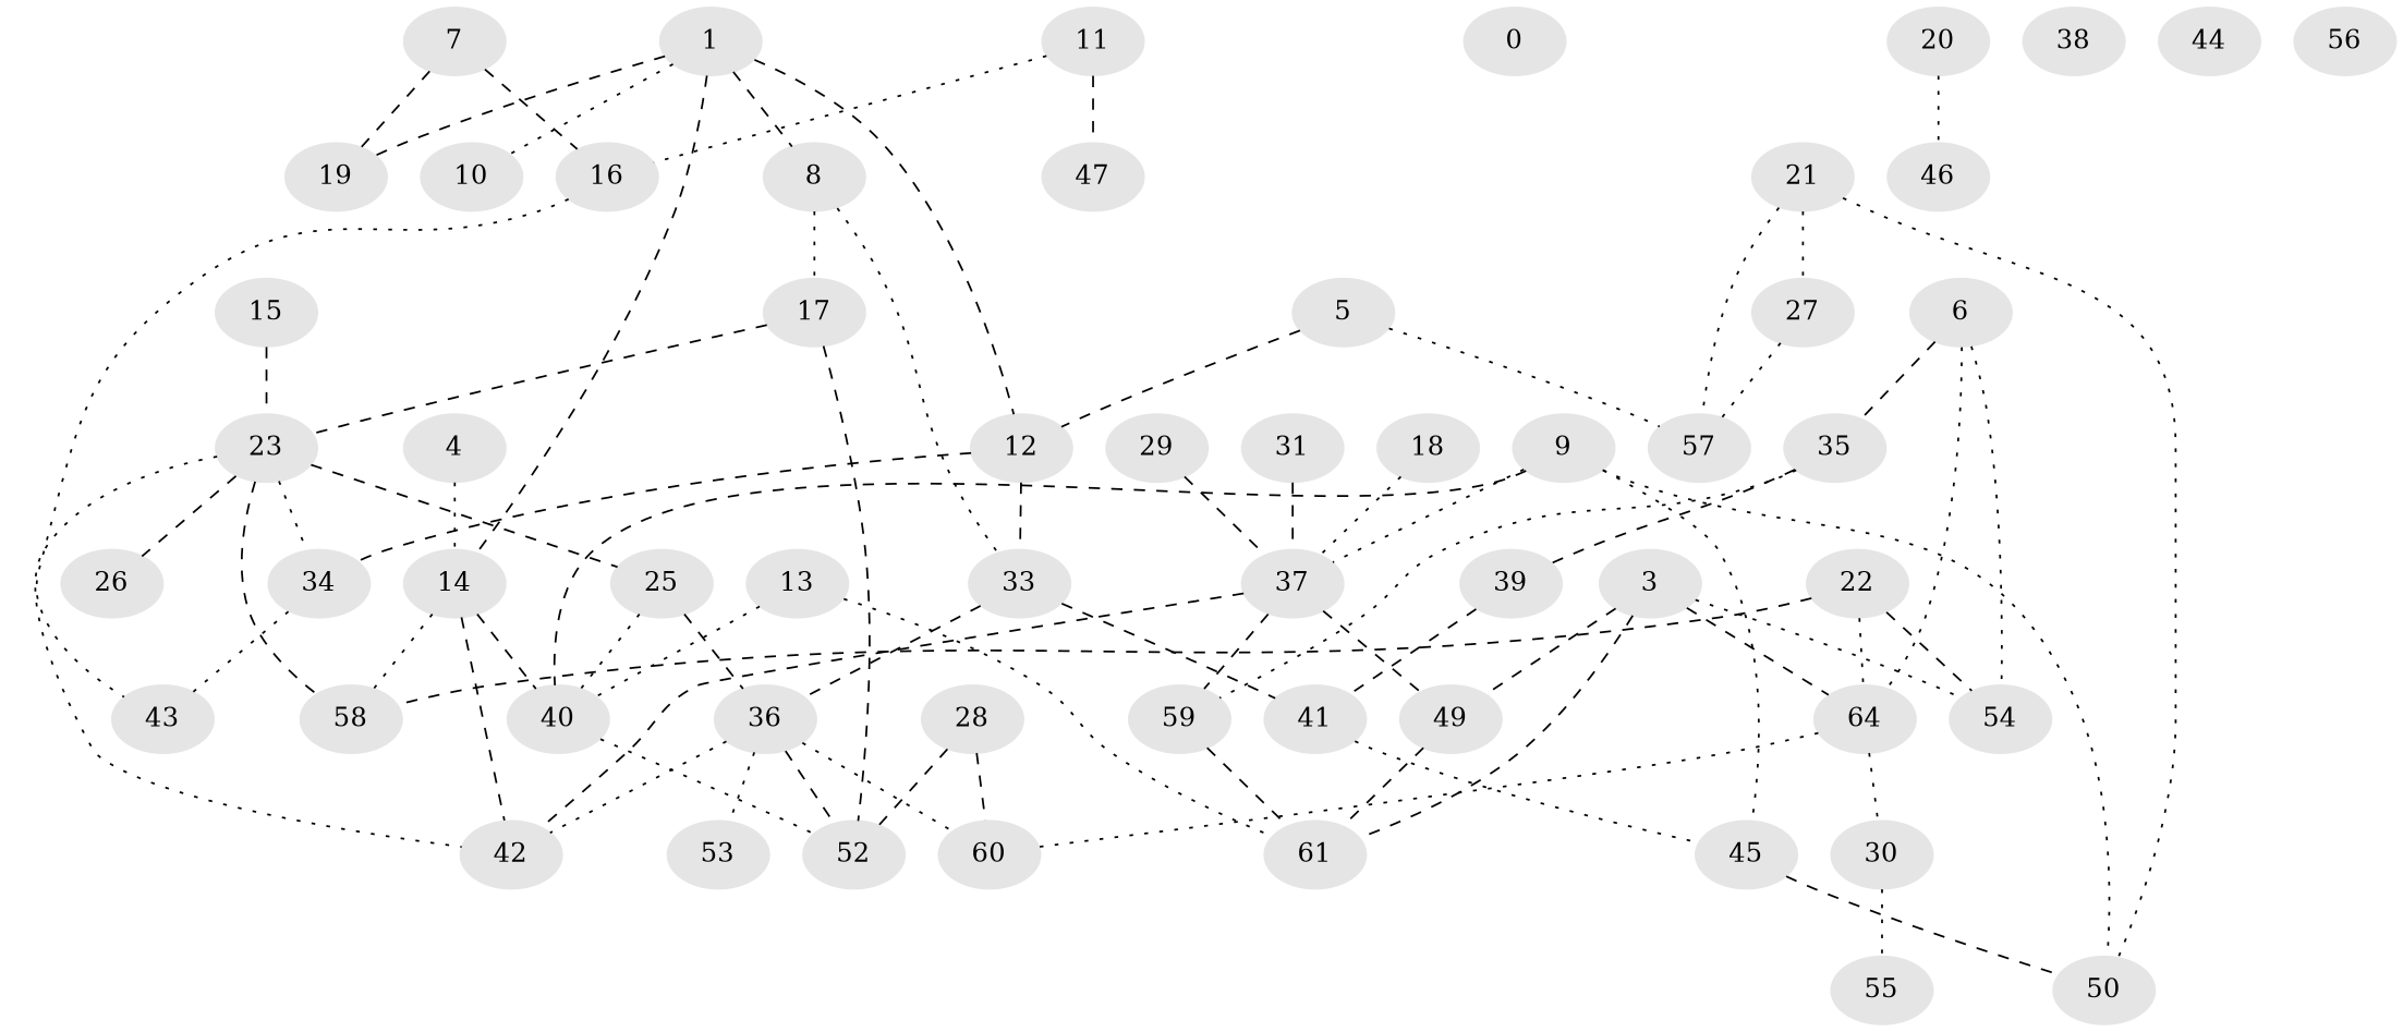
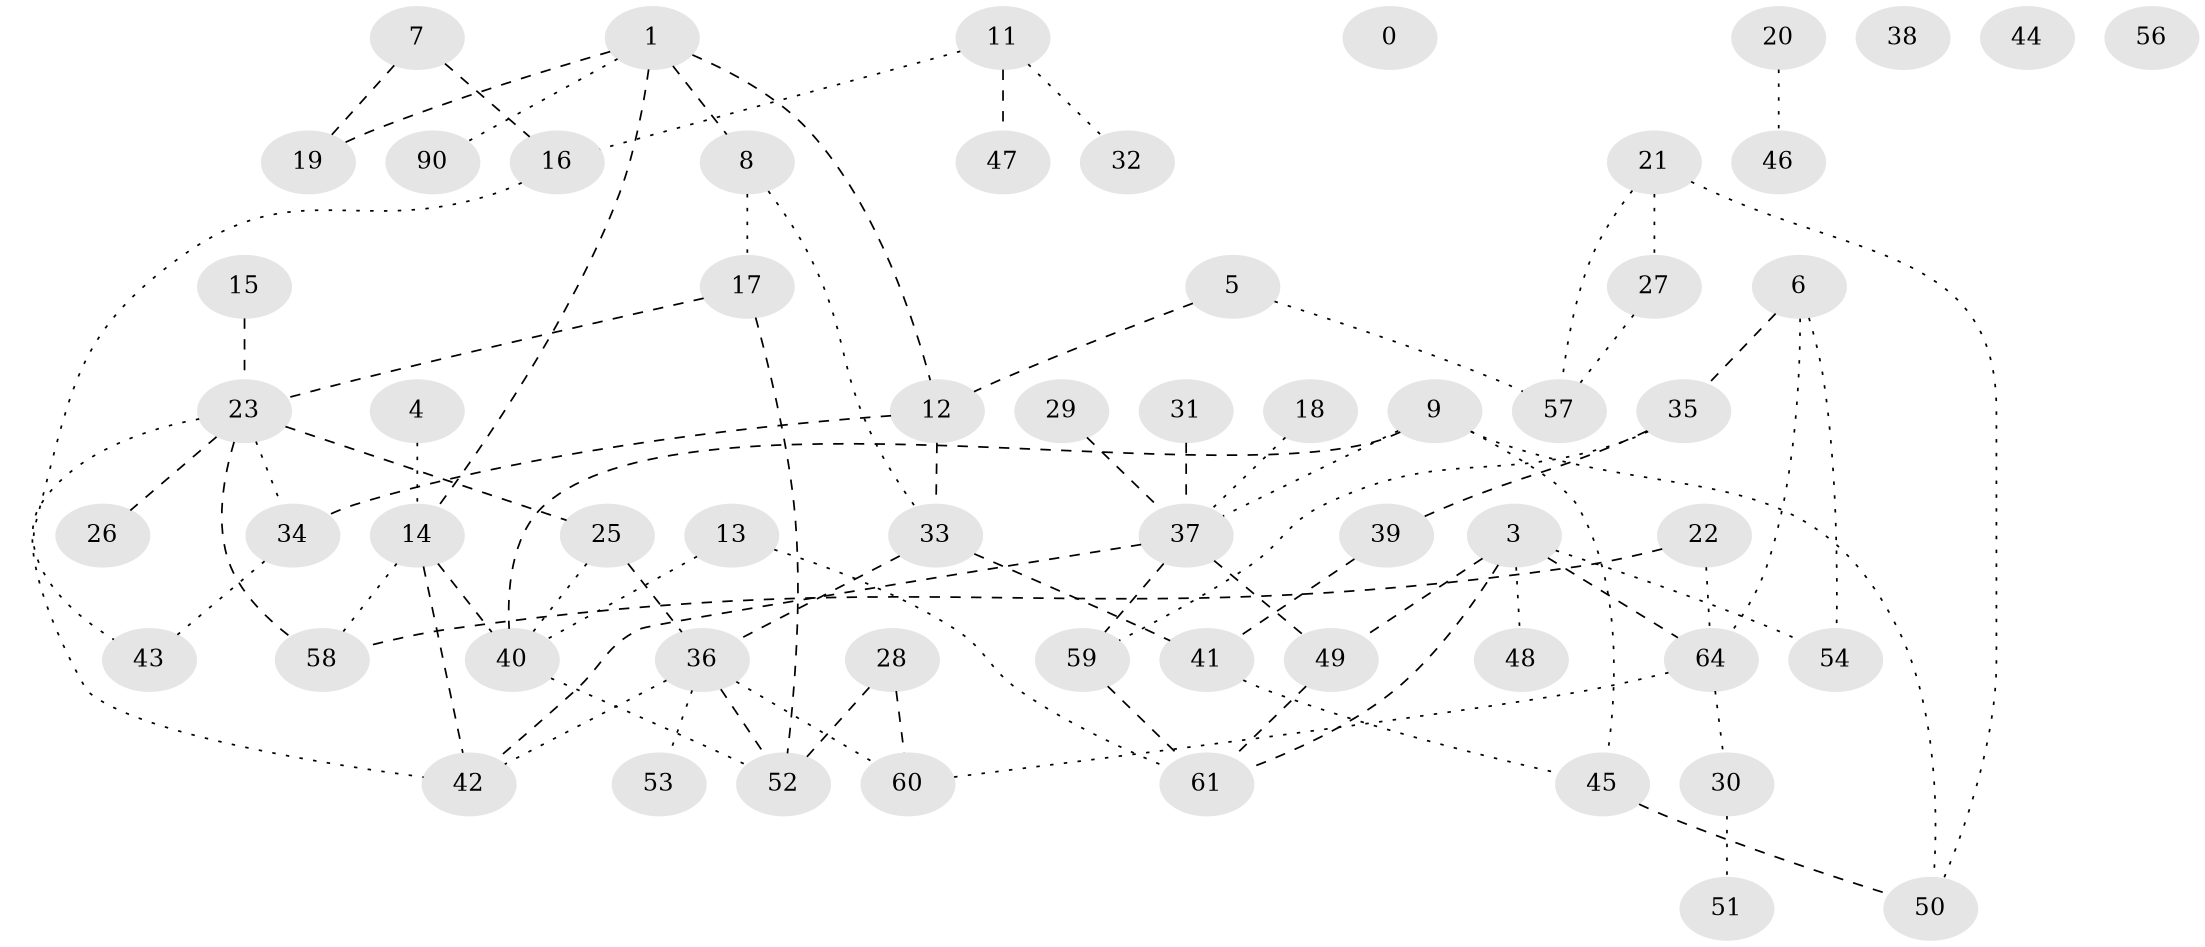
  graph {
    node [color=gray90 style=filled]
    edge [style=dashed]
    1
    8
-   10
+   10 [label=90]
    12
    14
    19
    17
    33
    34
    40
    42
    58
    n13 [label=0]
    n14 [label=64]
    3
+   48
    49
    54
    61
    30
    60
    4
    5
    57
    6
    35
    39
    59
    7
    16
    43
    23
    52
    36
    41
    9
    37
    45
    50
    11
+   32
    47
    13
    15
    25
    26
    18
    20
    46
    21
    27
    22
-   55
+   55 [label=51]
    53
    28
    29
    31
    38
    44
    56
    1 -- 8
    1 -- 10 [style=dotted]
    1 -- 12
    1 -- 14
    1 -- 19
    8 -- 17 [style=dotted]
    8 -- 33 [style=dotted]
    12 -- 33
    12 -- 34
    14 -- 40
    14 -- 42
    14 -- 58 [style=dotted]
    17 -- 23
    17 -- 52
    33 -- 36
    33 -- 41
    34 -- 43 [style=dotted]
    40 -- 52 [style=dotted]
    n14 -- 30 [style=dotted]
    n14 -- 60 [style=dotted]
    3 -- n14
+   3 -- 48 [style=dotted]
    3 -- 49
    3 -- 54 [style=dotted]
    3 -- 61
    49 -- 61
    30 -- 55 [style=dotted]
    4 -- 14 [style=dotted]
    5 -- 12
    5 -- 57 [style=dotted]
    6 -- n14 [style=dotted]
    6 -- 54 [style=dotted]
    6 -- 35
    35 -- 39
    35 -- 59 [style=dotted]
    39 -- 41
    59 -- 61
    7 -- 19
    7 -- 16
    16 -- 43 [style=dotted]
    23 -- 34 [style=dotted]
    23 -- 42 [style=dotted]
    23 -- 58
    23 -- 25
    23 -- 26
    36 -- 42 [style=dotted]
    36 -- 60 [style=dotted]
    36 -- 52
    36 -- 53 [style=dotted]
    41 -- 45 [style=dotted]
    9 -- 40
    9 -- 37 [style=dotted]
    9 -- 45 [style=dotted]
    9 -- 50 [style=dotted]
    37 -- 42
    37 -- 49
    37 -- 59
    45 -- 50
    11 -- 16 [style=dotted]
+   11 -- 32 [style=dotted]
    11 -- 47
    13 -- 40 [style=dotted]
    13 -- 61 [style=dotted]
    15 -- 23
    25 -- 40 [style=dotted]
    25 -- 36
    18 -- 37 [style=dotted]
    20 -- 46 [style=dotted]
    21 -- 57 [style=dotted]
    21 -- 50 [style=dotted]
    21 -- 27 [style=dotted]
    27 -- 57 [style=dotted]
    22 -- 58
    22 -- n14 [style=dotted]
-   22 -- 54
    28 -- 60
    28 -- 52
    29 -- 37
    31 -- 37
  }
